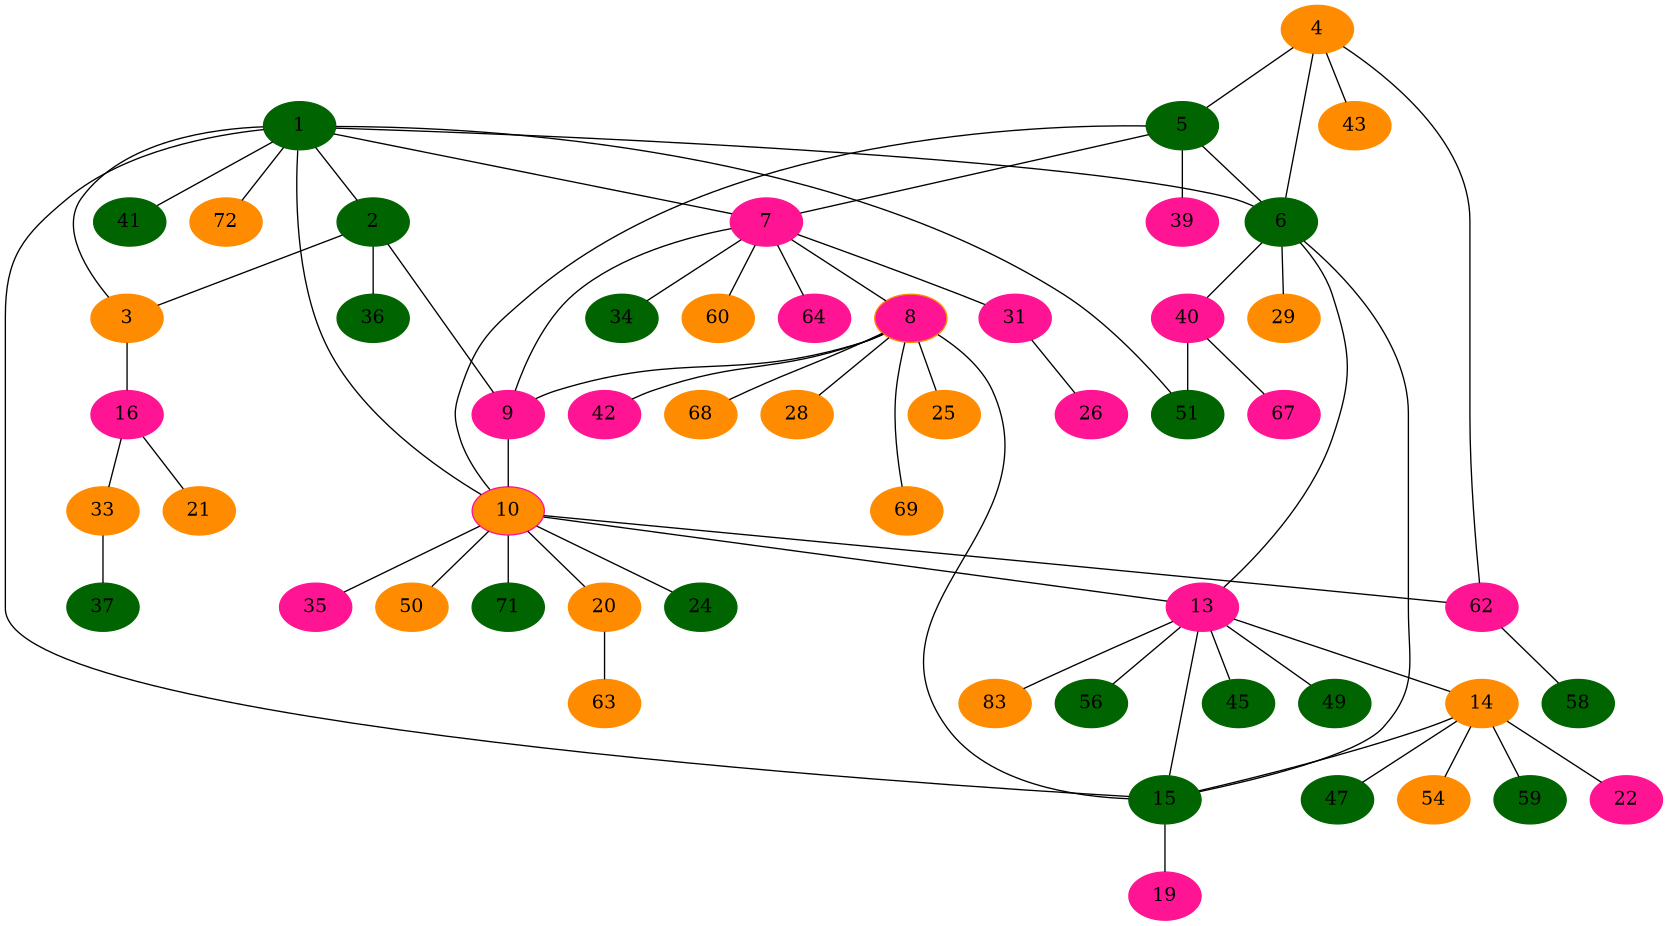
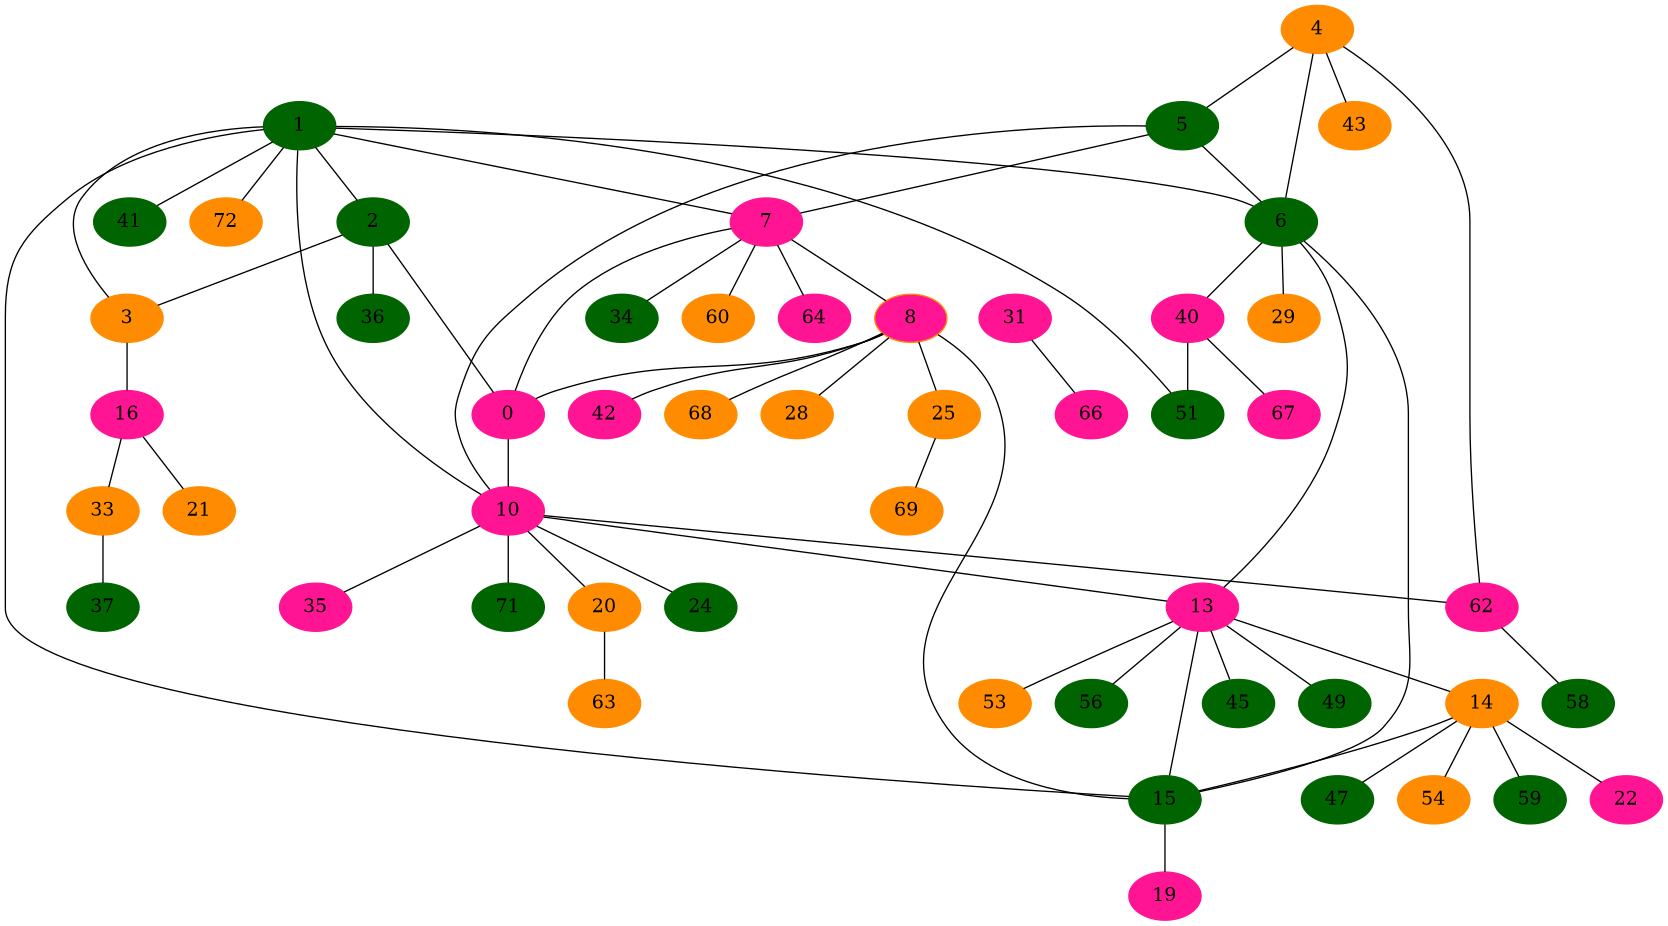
  graph {
    node [color=darkorange style=filled]
    1 [color=darkgreen super="+18"]
    2 [color=darkgreen super="+26"]
    3 [super="+65"]
    6 [color=darkgreen super="+35"]
    7 [color=deeppink super="+55"]
-   10 [color=deeppink super="+11" fillcolor=darkorange]
+   10 [color=deeppink super="+11"]
    15 [color=darkgreen super="+38"]
    41 [color=darkgreen]
    51 [color=darkgreen]
    72
-   9 [color=deeppink super="+46"]
+   9 [color=deeppink super="+46" label=0]
    36 [color=darkgreen]
    16 [color=deeppink super="+52"]
    13 [color=deeppink super="+17"]
    29
    40 [color=deeppink super="+62"]
    8 [fillcolor=deeppink super="+70"]
    31 [color=deeppink super="+32"]
    34 [color=darkgreen]
    60
    64 [color=deeppink]
    n22 [color=deeppink label=62 super="+48"]
    20 [super="+57"]
    24 [color=darkgreen]
    n25 [color=deeppink label=35]
-   50
    71 [color=darkgreen]
    19 [color=deeppink]
    21
    33
    5 [color=darkgreen super="+61"]
-   39 [color=deeppink]
    4
    43
    58 [color=darkgreen]
    14 [super="+23"]
    45 [color=darkgreen]
    49 [color=darkgreen]
-   53 [label=83]
+   53
    56 [color=darkgreen]
    67 [color=deeppink]
    25
    28
    42 [color=deeppink]
    68
    69
-   66 [color=deeppink label=26]
+   66 [color=deeppink]
    63
    22 [color=deeppink super="+44"]
    47 [color=darkgreen]
    54
    59 [color=darkgreen]
    37 [color=darkgreen]
    1 -- 2
    1 -- 3
    1 -- 6
    1 -- 7
    1 -- 10
    1 -- 15
    1 -- 41
    1 -- 51
    1 -- 72
    2 -- 3
    2 -- 9
    2 -- 36
    3 -- 16
    6 -- 15
    6 -- 13
    6 -- 29
    6 -- 40
    7 -- 9
    7 -- 8
-   7 -- 31
    7 -- 34
    7 -- 60
    7 -- 64
    10 -- 13
    10 -- n22 [weight=2]
    10 -- 20
    10 -- 24
    10 -- n25
-   10 -- 50
    10 -- 71
    15 -- 19
    9 -- 10 [weight=2]
    16 -- 21
    16 -- 33
    13 -- 15
    13 -- 14
    13 -- 45
    13 -- 49
    13 -- 53
    13 -- 56
    40 -- 51
    40 -- 67
    8 -- 15
    8 -- 9
    8 -- 25
    8 -- 28
    8 -- 42
    8 -- 68
-   8 -- 69
+   25 -- 69
    31 -- 66
    n22 -- 58
    20 -- 63
    33 -- 37
    5 -- 6
    5 -- 7
    5 -- 10
-   5 -- 39
    4 -- 6
    4 -- n22
    4 -- 5
    4 -- 43
    14 -- 15
    14 -- 22
    14 -- 47
    14 -- 54
    14 -- 59
  }
